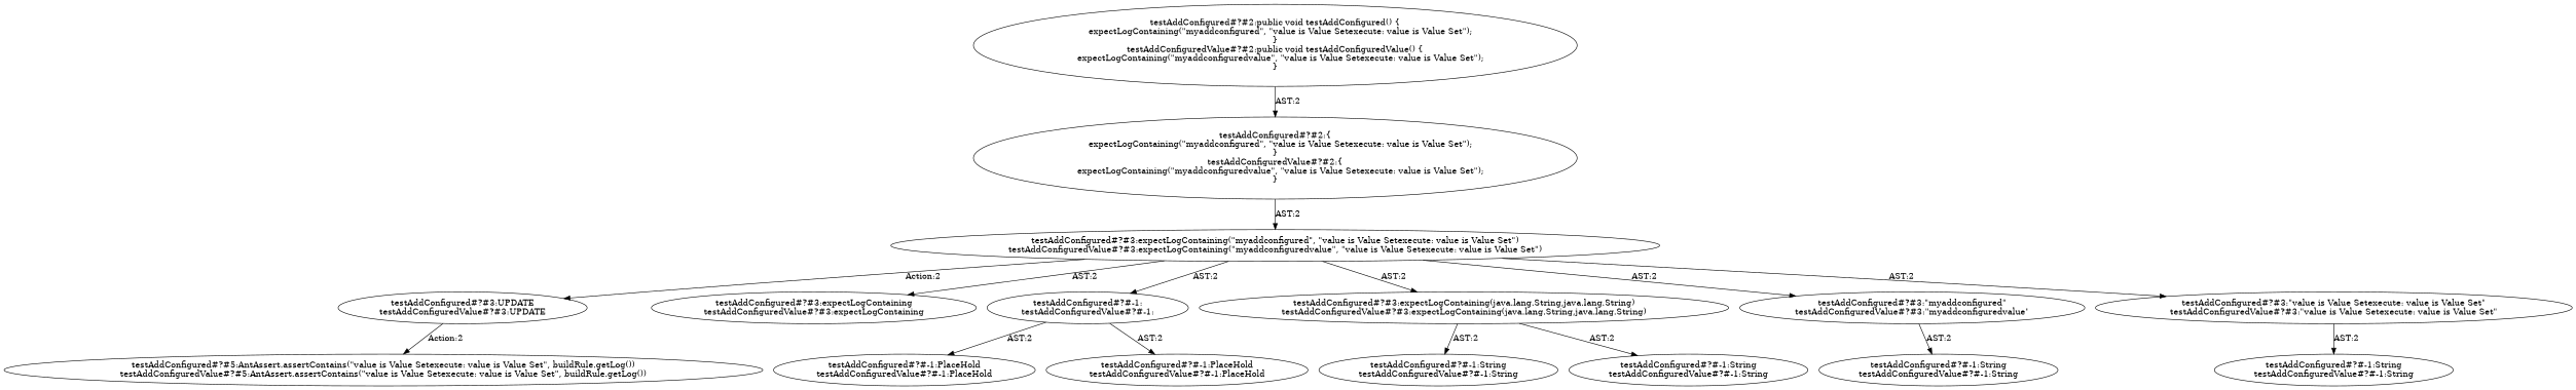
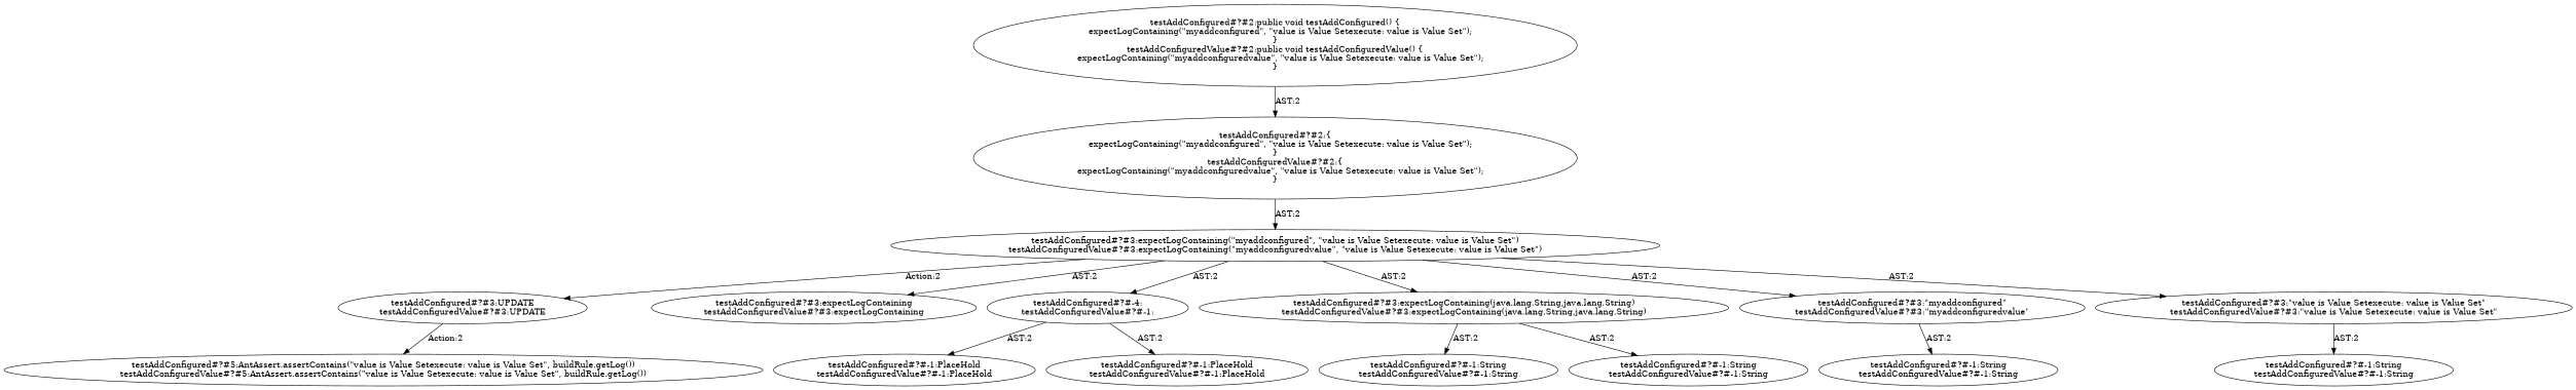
  digraph {
    node [shape=ellipse]
    n1 [label="testAddConfigured#?#3:UPDATE\ntestAddConfiguredValue#?#3:UPDATE"]
    n2 [label="testAddConfigured#?#5:AntAssert.assertContains(\"value is Value Setexecute: value is Value Set\", buildRule.getLog())\ntestAddConfiguredValue#?#5:AntAssert.assertContains(\"value is Value Setexecute: value is Value Set\", buildRule.getLog())"]
    n3 [label="testAddConfigured#?#3:expectLogContaining(\"myaddconfigured\", \"value is Value Setexecute: value is Value Set\")\ntestAddConfiguredValue#?#3:expectLogContaining(\"myaddconfiguredvalue\", \"value is Value Setexecute: value is Value Set\")"]
    n4 [label="testAddConfigured#?#3:expectLogContaining\ntestAddConfiguredValue#?#3:expectLogContaining"]
-   n5 [label="testAddConfigured#?#-1:\ntestAddConfiguredValue#?#-1:"]
+   n5 [label="testAddConfigured#?#-4:\ntestAddConfiguredValue#?#-1:"]
    n6 [label="testAddConfigured#?#3:expectLogContaining(java.lang.String,java.lang.String)\ntestAddConfiguredValue#?#3:expectLogContaining(java.lang.String,java.lang.String)"]
    n7 [label="testAddConfigured#?#3:\"myaddconfigured\"\ntestAddConfiguredValue#?#3:\"myaddconfiguredvalue\""]
    n8 [label="testAddConfigured#?#3:\"value is Value Setexecute: value is Value Set\"\ntestAddConfiguredValue#?#3:\"value is Value Setexecute: value is Value Set\""]
    n9 [label="testAddConfigured#?#2:\{\n    expectLogContaining(\"myaddconfigured\", \"value is Value Setexecute: value is Value Set\");\n\}\ntestAddConfiguredValue#?#2:\{\n    expectLogContaining(\"myaddconfiguredvalue\", \"value is Value Setexecute: value is Value Set\");\n\}"]
    n10 [label="testAddConfigured#?#2:public void testAddConfigured() \{\n    expectLogContaining(\"myaddconfigured\", \"value is Value Setexecute: value is Value Set\");\n\}\ntestAddConfiguredValue#?#2:public void testAddConfiguredValue() \{\n    expectLogContaining(\"myaddconfiguredvalue\", \"value is Value Setexecute: value is Value Set\");\n\}"]
    n11 [label="testAddConfigured#?#-1:PlaceHold\ntestAddConfiguredValue#?#-1:PlaceHold"]
    n12 [label="testAddConfigured#?#-1:PlaceHold\ntestAddConfiguredValue#?#-1:PlaceHold"]
    n13 [label="testAddConfigured#?#-1:String\ntestAddConfiguredValue#?#-1:String"]
    n14 [label="testAddConfigured#?#-1:String\ntestAddConfiguredValue#?#-1:String"]
    n15 [label="testAddConfigured#?#-1:String\ntestAddConfiguredValue#?#-1:String"]
    n16 [label="testAddConfigured#?#-1:String\ntestAddConfiguredValue#?#-1:String"]
    n1 -> n2 [label="Action:2"]
    n3 -> n1 [label="Action:2"]
    n3 -> n4 [label="AST:2"]
    n3 -> n5 [label="AST:2"]
    n3 -> n6 [label="AST:2"]
    n3 -> n7 [label="AST:2"]
    n3 -> n8 [label="AST:2"]
    n5 -> n11 [label="AST:2"]
    n5 -> n12 [label="AST:2"]
    n6 -> n13 [label="AST:2"]
    n6 -> n14 [label="AST:2"]
    n7 -> n15 [label="AST:2"]
    n8 -> n16 [label="AST:2"]
    n9 -> n3 [label="AST:2"]
    n10 -> n9 [label="AST:2"]
  }
